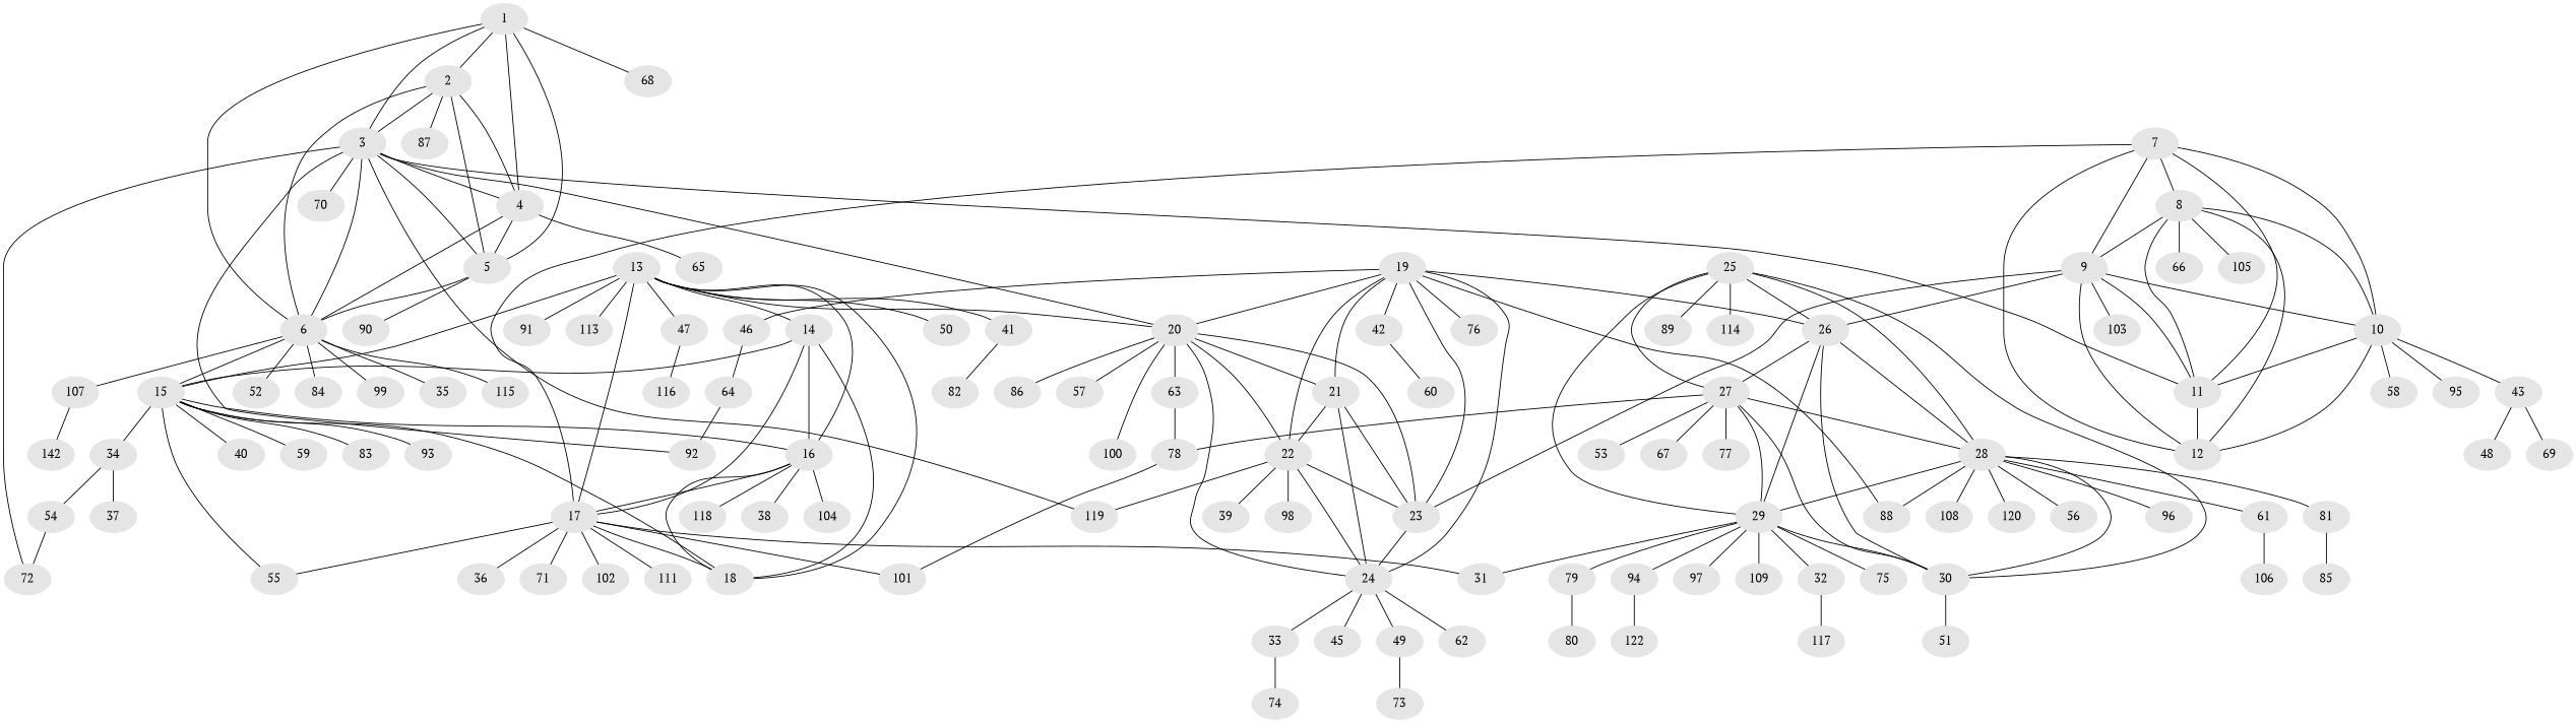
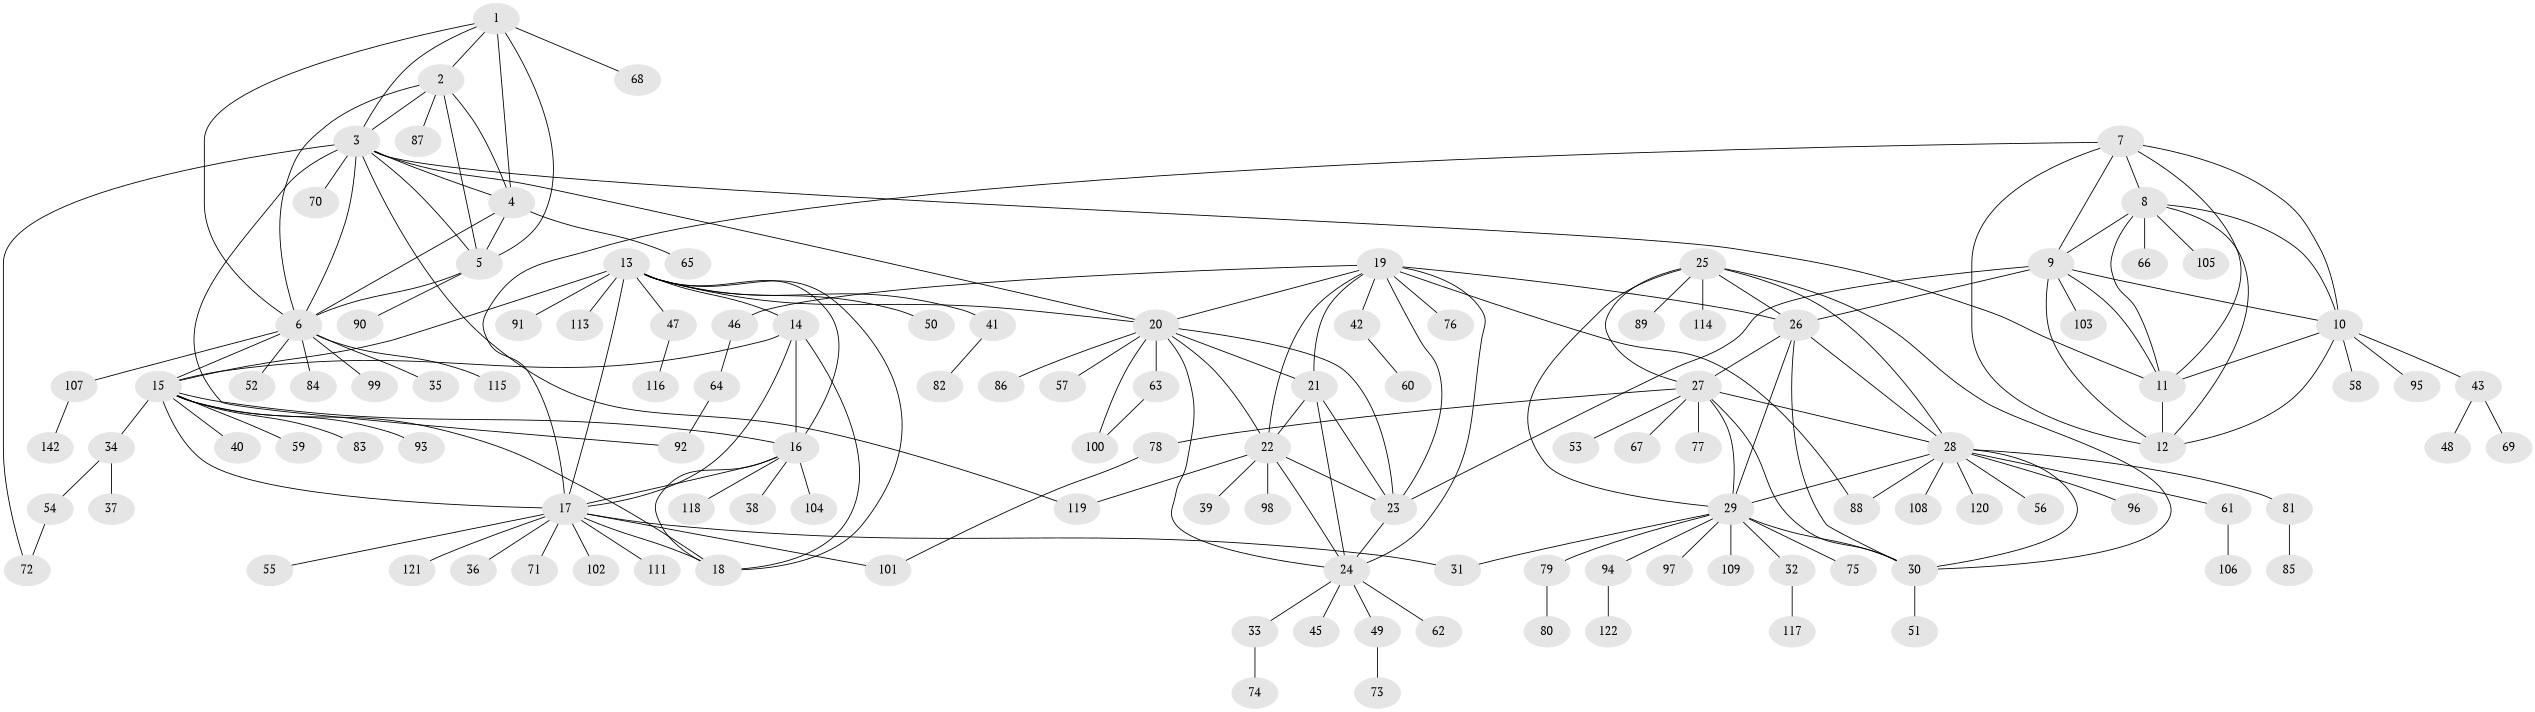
  graph {
    fontname="PT Serif"
    node [color=gray90 fontname="PT Serif" style=filled]
    edge [fontname="PT Serif"]
    1
    2
    3
    4
    5
    6
    68
    87
    11
    20
    70
    72
    92
    119
    65
    90
    15
    35
    52
    84
    99
    107
    115
    12
    23
    21
    22
    24
    57
    63
    86
    100
    27
    28
    29
    30
    53
    67
    77
    78
    47
    116
    17
    16
    18
    34
    40
    59
    83
    93
    n51 [label=142]
    7
    8
    9
    10
    66
    105
    26
    103
    43
    58
    95
    31
    36
    55
    71
    101
    102
    111
+   121
    48
    69
    13
    14
    41
    50
    91
    113
    38
    104
    118
    82
    37
    54
    19
    42
    46
    76
    88
    39
    98
    33
    45
    49
    62
    60
    64
    74
    73
    25
    89
    114
    56
    61
    81
    96
    108
    120
    32
    75
    79
    94
    97
    109
    51
    106
    85
    117
    80
    122
    1 -- 2
    1 -- 3
    1 -- 4
    1 -- 5
    1 -- 6
    1 -- 68
    2 -- 3
    2 -- 4
    2 -- 5
    2 -- 6
    2 -- 87
    3 -- 4
    3 -- 5
    3 -- 6
    3 -- 11
    3 -- 20
    3 -- 70
    3 -- 72
    3 -- 92
    3 -- 119
    4 -- 5
    4 -- 6
    4 -- 65
    5 -- 6
    5 -- 90
    6 -- 15
    6 -- 35
    6 -- 52
    6 -- 84
    6 -- 99
    6 -- 107
    6 -- 115
    11 -- 12
    20 -- 23
    20 -- 21
    20 -- 22
    20 -- 24
    20 -- 57
    20 -- 63
    20 -- 86
    20 -- 100
-   15 -- 55
+   15 -- 17
    15 -- 16
    15 -- 18
    15 -- 34
    15 -- 40
    15 -- 59
    15 -- 83
    15 -- 93
    107 -- n51
    23 -- 24
    21 -- 23
    21 -- 22
    21 -- 24
    22 -- 119
    22 -- 23
    22 -- 24
    22 -- 39
    22 -- 98
    24 -- 33
    24 -- 45
    24 -- 49
    24 -- 62
-   63 -- 78
+   63 -- 100
    27 -- 28
    27 -- 29
    27 -- 30
    27 -- 53
    27 -- 67
    27 -- 77
    27 -- 78
    28 -- 29
    28 -- 30
    28 -- 88
    28 -- 56
    28 -- 61
    28 -- 81
    28 -- 96
    28 -- 108
    28 -- 120
    29 -- 30
    29 -- 31
    29 -- 32
    29 -- 75
    29 -- 79
    29 -- 94
    29 -- 97
    29 -- 109
    30 -- 51
    78 -- 101
    47 -- 116
    17 -- 18
    17 -- 31
    17 -- 36
    17 -- 55
    17 -- 71
    17 -- 101
    17 -- 102
    17 -- 111
+   17 -- 121
    16 -- 17
    16 -- 18
    16 -- 38
    16 -- 104
    16 -- 118
    34 -- 37
    34 -- 54
    7 -- 11
    7 -- 12
    7 -- 17
    7 -- 8
    7 -- 9
    7 -- 10
    8 -- 11
    8 -- 12
    8 -- 9
    8 -- 10
    8 -- 66
    8 -- 105
    9 -- 11
    9 -- 12
    9 -- 23
    9 -- 10
    9 -- 26
    9 -- 103
    10 -- 11
    10 -- 12
    10 -- 43
    10 -- 58
    10 -- 95
    26 -- 27
    26 -- 28
    26 -- 29
    26 -- 30
    43 -- 48
    43 -- 69
    13 -- 20
    13 -- 15
    13 -- 47
    13 -- 17
    13 -- 16
    13 -- 18
    13 -- 14
    13 -- 41
    13 -- 50
    13 -- 91
    13 -- 113
    14 -- 15
    14 -- 17
    14 -- 16
    14 -- 18
    41 -- 82
    54 -- 72
    19 -- 20
    19 -- 23
    19 -- 21
    19 -- 22
    19 -- 24
    19 -- 26
    19 -- 42
    19 -- 46
    19 -- 76
    19 -- 88
    42 -- 60
    46 -- 64
    33 -- 74
    49 -- 73
    64 -- 92
    25 -- 27
    25 -- 28
    25 -- 29
    25 -- 30
    25 -- 26
    25 -- 89
    25 -- 114
    61 -- 106
    81 -- 85
    32 -- 117
    79 -- 80
    94 -- 122
  }
